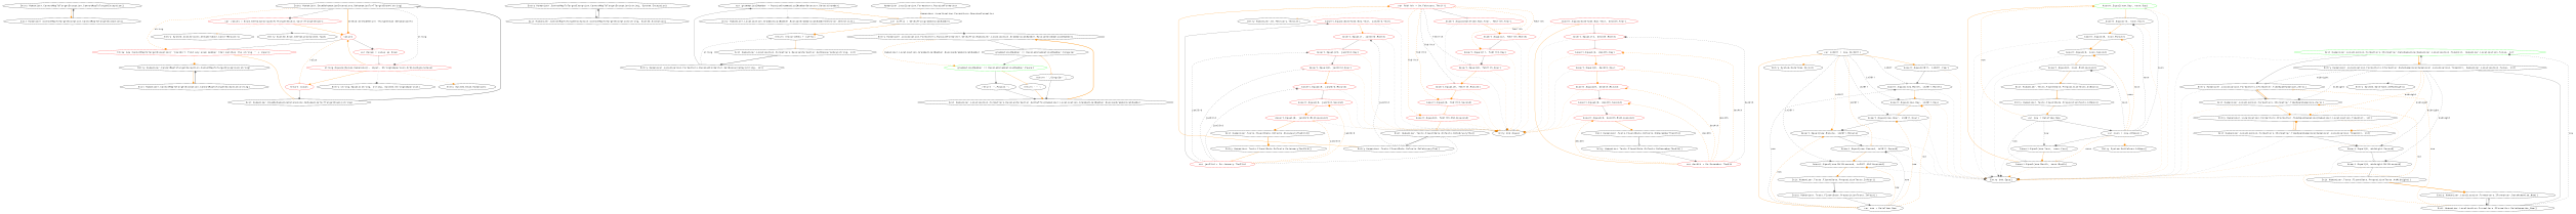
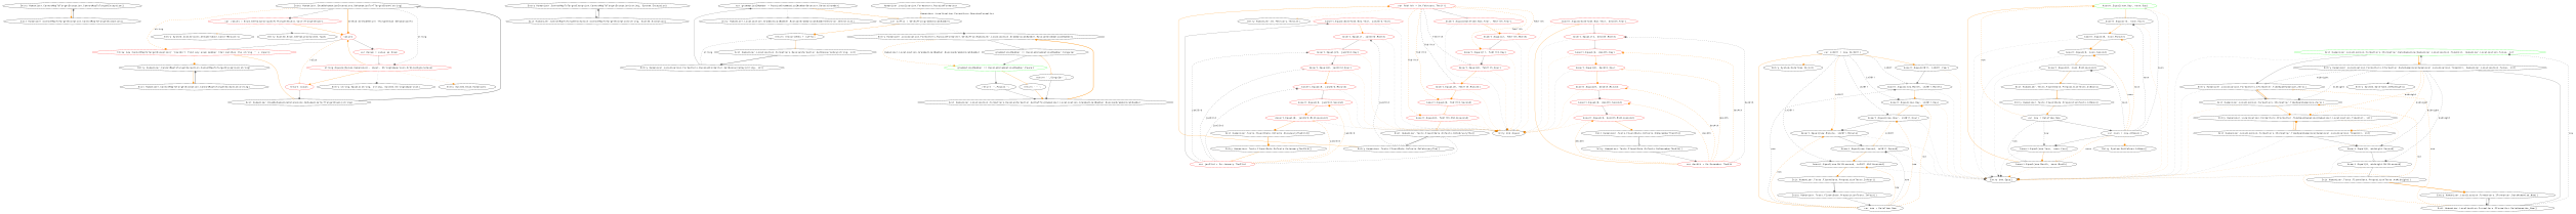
  digraph {
    fontname="Roboto Mono"
    node [cluster="Humanizer.Tests.FluentDate.PrepositionTests.InYear()" file="PrepositionTests.cs" fontname="Roboto Mono" span="36-36"]
    edge [arrowhead=diamond color=darkorange fontname="Roboto Mono" style=solid]
    n1 [cluster="Humanizer.CannotMapToTargetException.CannotMapToTargetException()" file="EnumDehumanizeExtensions.cs" label="Entry Humanizer.CannotMapToTargetException.CannotMapToTargetException()"]
    n2 [cluster="Humanizer.CannotMapToTargetException.CannotMapToTargetException()" file="EnumDehumanizeExtensions.cs" label="Exit Humanizer.CannotMapToTargetException.CannotMapToTargetException()"]
    n3 [cluster="Humanizer.EnumDehumanizeExtensions.DehumanizeTo<TTargetEnum>(string)" file="EnumDehumanizeExtensions.cs" label="Entry Humanizer.EnumDehumanizeExtensions.DehumanizeTo<TTargetEnum>(string)" span="15-15"]
    n4 [cluster="Humanizer.EnumDehumanizeExtensions.DehumanizeTo<TTargetEnum>(string)" color=red community=0 file="EnumDehumanizeExtensions.cs" label="var values = Enum.GetValues(typeof(TTargetEnum)).Cast<TTargetEnum>()" span="18-18"]
    n5 [cluster="Humanizer.EnumDehumanizeExtensions.DehumanizeTo<TTargetEnum>(string)" color=red community=0 file="EnumDehumanizeExtensions.cs" label="string.Equals(@enum.Humanize(), input, StringComparison.OrdinalIgnoreCase)" span="23-23"]
    n6 [cluster="Humanizer.EnumDehumanizeExtensions.DehumanizeTo<TTargetEnum>(string)" color=red community=0 file="EnumDehumanizeExtensions.cs" label="throw new CannotMapToTargetException(''Couldn't find any enum member that matches the string '' + input);" span="27-27"]
    n7 [cluster="Humanizer.EnumDehumanizeExtensions.DehumanizeTo<TTargetEnum>(string)" color=red community=0 file="EnumDehumanizeExtensions.cs" label=values span="20-20"]
    n8 [cluster="System.Enum.GetValues(System.Type)" file="EnumDehumanizeExtensions.cs" label="Entry System.Enum.GetValues(System.Type)" span="0-0"]
    n9 [cluster="System.Collections.IEnumerable.Cast<TResult>()" file="EnumDehumanizeExtensions.cs" label="Entry System.Collections.IEnumerable.Cast<TResult>()" span="0-0"]
    n10 [cluster="Humanizer.EnumDehumanizeExtensions.DehumanizeTo<TTargetEnum>(string)" color=red community=0 file="EnumDehumanizeExtensions.cs" label="return value;" span="24-24"]
    n11 [cluster="System.Enum.Humanize()" file="EnumDehumanizeExtensions.cs" label="Entry System.Enum.Humanize()" span="15-15"]
    n12 [cluster="string.Equals(string, string, System.StringComparison)" file="EnumDehumanizeExtensions.cs" label="Entry string.Equals(string, string, System.StringComparison)" span="0-0"]
    n13 [cluster="Humanizer.EnumDehumanizeExtensions.DehumanizeTo<TTargetEnum>(string)" file="EnumDehumanizeExtensions.cs" label="Exit Humanizer.EnumDehumanizeExtensions.DehumanizeTo<TTargetEnum>(string)" span="15-15"]
    n14 [cluster="Humanizer.CannotMapToTargetException.CannotMapToTargetException(string)" file="EnumDehumanizeExtensions.cs" label="Entry Humanizer.CannotMapToTargetException.CannotMapToTargetException(string)" span="40-40"]
    n15 [cluster="Humanizer.EnumDehumanizeExtensions.DehumanizeTo<TTargetEnum>(string)" color=red community=0 file="EnumDehumanizeExtensions.cs" label="var @enum = value as Enum" span="22-22"]
    n16 [cluster="Humanizer.CannotMapToTargetException.CannotMapToTargetException(string)" file="EnumDehumanizeExtensions.cs" label="Exit Humanizer.CannotMapToTargetException.CannotMapToTargetException(string)" span="40-40"]
    n17 [cluster="Humanizer.CannotMapToTargetException.CannotMapToTargetException(string, System.Exception)" file="EnumDehumanizeExtensions.cs" label="Entry Humanizer.CannotMapToTargetException.CannotMapToTargetException(string, System.Exception)" span="45-45"]
    n18 [cluster="Humanizer.CannotMapToTargetException.CannotMapToTargetException(string, System.Exception)" file="EnumDehumanizeExtensions.cs" label="Exit Humanizer.CannotMapToTargetException.CannotMapToTargetException(string, System.Exception)" span="45-45"]
    n19 [cluster="Humanizer.Localisation.GrammaticalNumber.RussianGrammaticalNumberDetector.Detect(int)" file="InTests.cs" label="Entry Humanizer.Localisation.GrammaticalNumber.RussianGrammaticalNumberDetector.Detect(int)" span="4-4"]
    n20 [cluster="Humanizer.Localisation.Formatters.RussianFormatter.GetResourceKey(string, int)" file="InTests.cs" label="Entry Humanizer.Localisation.Formatters.RussianFormatter.GetResourceKey(string, int)" span="11-11"]
    n21 [cluster="Humanizer.Localisation.Formatters.RussianFormatter.GetResourceKey(string, int)" file="InTests.cs" label="var grammaticalNumber = RussianGrammaticalNumberDetector.Detect(number)" span="13-13"]
    n22 [cluster="Humanizer.Localisation.Formatters.RussianFormatter.GetResourceKey(string, int)" file="InTests.cs" label="return resourceKey + suffix;" span="15-15"]
    n23 [cluster="Humanizer.Localisation.Formatters.RussianFormatter.GetResourceKey(string, int)" file="InTests.cs" label="var suffix = GetSuffix(grammaticalNumber)" span="14-14"]
    n24 [cluster="Humanizer.Localisation.Formatters.RussianFormatter.GetResourceKey(string, int)" file="InTests.cs" label="Exit Humanizer.Localisation.Formatters.RussianFormatter.GetResourceKey(string, int)" span="11-11"]
    n25 [cluster="Humanizer.Localisation.Formatters.RussianFormatter.GetSuffix(Humanizer.Localisation.GrammaticalNumber.RussianGrammaticalNumber)" file="InTests.cs" label="Entry Humanizer.Localisation.Formatters.RussianFormatter.GetSuffix(Humanizer.Localisation.GrammaticalNumber.RussianGrammaticalNumber)" span="18-18"]
    n26 [cluster="Humanizer.Localisation.Formatters.RussianFormatter.GetSuffix(Humanizer.Localisation.GrammaticalNumber.RussianGrammaticalNumber)" color=green community=0 file="InTests.cs" label="grammaticalNumber == RussianGrammaticalNumber.Paucal" span="22-22"]
    n27 [cluster="Humanizer.Localisation.Formatters.RussianFormatter.GetSuffix(Humanizer.Localisation.GrammaticalNumber.RussianGrammaticalNumber)" file="InTests.cs" label="grammaticalNumber == RussianGrammaticalNumber.Singular" span="20-20"]
    n28 [cluster="Humanizer.Localisation.Formatters.RussianFormatter.GetSuffix(Humanizer.Localisation.GrammaticalNumber.RussianGrammaticalNumber)" file="InTests.cs" label="return ''_Paucal'';" span="23-23"]
    n29 [cluster="Humanizer.Localisation.Formatters.RussianFormatter.GetSuffix(Humanizer.Localisation.GrammaticalNumber.RussianGrammaticalNumber)" file="InTests.cs" label="return '''';" span="24-24"]
    n30 [cluster="Humanizer.Localisation.Formatters.RussianFormatter.GetSuffix(Humanizer.Localisation.GrammaticalNumber.RussianGrammaticalNumber)" file="InTests.cs" label="return ''_Singular'';" span="21-21"]
    n31 [cluster="Humanizer.Localisation.Formatters.RussianFormatter.GetSuffix(Humanizer.Localisation.GrammaticalNumber.RussianGrammaticalNumber)" file="InTests.cs" label="Exit Humanizer.Localisation.Formatters.RussianFormatter.GetSuffix(Humanizer.Localisation.GrammaticalNumber.RussianGrammaticalNumber)" span="18-18"]
    n32 [file="InTests.cs" label="Humanizer.Localisation.Formatters.RussianFormatter" cluster="" span=""]
    n33 [cluster="Humanizer.On.February.The(int)" file="OnTests.cs" label="Entry Humanizer.On.February.The(int)" span="280-280"]
    n34 [cluster="Unk.Equal" file="OnTests.cs" label="Entry Unk.Equal" span=""]
    n35 [cluster="Humanizer.Tests.FluentDate.OnTests.OnJanuaryThe23rd()" file="OnTests.cs" label="Entry Humanizer.Tests.FluentDate.OnTests.OnJanuaryThe23rd()" span="8-8"]
    n36 [cluster="Humanizer.Tests.FluentDate.OnTests.OnJanuaryThe23rd()" color=red community=0 file="OnTests.cs" label="var jan23rd = On.January.The23rd" span="10-10"]
    n37 [cluster="Humanizer.Tests.FluentDate.OnTests.OnJanuaryThe23rd()" color=red community=0 file="OnTests.cs" label="Assert.Equal(DateTime.Now.Year, jan23rd.Year)" span="11-11"]
    n38 [cluster="Humanizer.Tests.FluentDate.OnTests.OnJanuaryThe23rd()" color=red community=0 file="OnTests.cs" label="Assert.Equal(1, jan23rd.Month)" span="12-12"]
    n39 [cluster="Humanizer.Tests.FluentDate.OnTests.OnJanuaryThe23rd()" color=red community=0 file="OnTests.cs" label="Assert.Equal(23, jan23rd.Day)" span="13-13"]
    n40 [cluster="Humanizer.Tests.FluentDate.OnTests.OnJanuaryThe23rd()" color=red community=0 file="OnTests.cs" label="Assert.Equal(0, jan23rd.Hour)" span="14-14"]
    n41 [cluster="Humanizer.Tests.FluentDate.OnTests.OnJanuaryThe23rd()" color=red community=0 file="OnTests.cs" label="Assert.Equal(0, jan23rd.Minute)" span="15-15"]
    n42 [cluster="Humanizer.Tests.FluentDate.OnTests.OnJanuaryThe23rd()" color=red community=0 file="OnTests.cs" label="Assert.Equal(0, jan23rd.Second)" span="16-16"]
    n43 [cluster="Humanizer.Tests.FluentDate.OnTests.OnJanuaryThe23rd()" color=red community=0 file="OnTests.cs" label="Assert.Equal(0, jan23rd.Millisecond)" span="17-17"]
    n44 [cluster="Humanizer.Tests.FluentDate.OnTests.OnJanuaryThe23rd()" file="OnTests.cs" label="Exit Humanizer.Tests.FluentDate.OnTests.OnJanuaryThe23rd()" span="8-8"]
    n45 [cluster="Humanizer.Tests.FluentDate.OnTests.OnDecemberThe4th()" file="OnTests.cs" label="Entry Humanizer.Tests.FluentDate.OnTests.OnDecemberThe4th()" span="21-21"]
    n46 [cluster="Humanizer.Tests.FluentDate.OnTests.OnDecemberThe4th()" color=red community=0 file="OnTests.cs" label="var dec4th = On.December.The4th" span="23-23"]
    n47 [cluster="Humanizer.Tests.FluentDate.OnTests.OnDecemberThe4th()" color=red community=0 file="OnTests.cs" label="Assert.Equal(DateTime.Now.Year, dec4th.Year)" span="24-24"]
    n48 [cluster="Humanizer.Tests.FluentDate.OnTests.OnDecemberThe4th()" color=red community=0 file="OnTests.cs" label="Assert.Equal(12, dec4th.Month)" span="25-25"]
    n49 [cluster="Humanizer.Tests.FluentDate.OnTests.OnDecemberThe4th()" color=red community=0 file="OnTests.cs" label="Assert.Equal(4, dec4th.Day)" span="26-26"]
    n50 [cluster="Humanizer.Tests.FluentDate.OnTests.OnDecemberThe4th()" color=red community=0 file="OnTests.cs" label="Assert.Equal(0, dec4th.Hour)" span="27-27"]
    n51 [cluster="Humanizer.Tests.FluentDate.OnTests.OnDecemberThe4th()" color=red community=0 file="OnTests.cs" label="Assert.Equal(0, dec4th.Minute)" span="28-28"]
    n52 [cluster="Humanizer.Tests.FluentDate.OnTests.OnDecemberThe4th()" color=red community=0 file="OnTests.cs" label="Assert.Equal(0, dec4th.Second)" span="29-29"]
    n53 [cluster="Humanizer.Tests.FluentDate.OnTests.OnDecemberThe4th()" color=red community=0 file="OnTests.cs" label="Assert.Equal(0, dec4th.Millisecond)" span="30-30"]
    n54 [cluster="Humanizer.Tests.FluentDate.OnTests.OnDecemberThe4th()" file="OnTests.cs" label="Exit Humanizer.Tests.FluentDate.OnTests.OnDecemberThe4th()" span="21-21"]
    n55 [cluster="Humanizer.Tests.FluentDate.OnTests.OnFebruaryThe()" file="OnTests.cs" label="Entry Humanizer.Tests.FluentDate.OnTests.OnFebruaryThe()" span="34-34"]
    n56 [cluster="Humanizer.Tests.FluentDate.OnTests.OnFebruaryThe()" color=red community=0 file="OnTests.cs" label="var feb11th = On.February.The(11)"]
    n57 [cluster="Humanizer.Tests.FluentDate.OnTests.OnFebruaryThe()" color=red community=0 file="OnTests.cs" label="Assert.Equal(DateTime.Now.Year, feb11th.Year)" span="37-37"]
    n58 [cluster="Humanizer.Tests.FluentDate.OnTests.OnFebruaryThe()" color=red community=0 file="OnTests.cs" label="Assert.Equal(2, feb11th.Month)" span="38-38"]
    n59 [cluster="Humanizer.Tests.FluentDate.OnTests.OnFebruaryThe()" color=red community=0 file="OnTests.cs" label="Assert.Equal(11, feb11th.Day)" span="39-39"]
    n60 [cluster="Humanizer.Tests.FluentDate.OnTests.OnFebruaryThe()" color=red community=0 file="OnTests.cs" label="Assert.Equal(0, feb11th.Hour)" span="40-40"]
    n61 [cluster="Humanizer.Tests.FluentDate.OnTests.OnFebruaryThe()" color=red community=0 file="OnTests.cs" label="Assert.Equal(0, feb11th.Minute)" span="41-41"]
    n62 [cluster="Humanizer.Tests.FluentDate.OnTests.OnFebruaryThe()" color=red community=0 file="OnTests.cs" label="Assert.Equal(0, feb11th.Second)" span="42-42"]
    n63 [cluster="Humanizer.Tests.FluentDate.OnTests.OnFebruaryThe()" color=red community=0 file="OnTests.cs" label="Assert.Equal(0, feb11th.Millisecond)" span="43-43"]
    n64 [cluster="Humanizer.Tests.FluentDate.OnTests.OnFebruaryThe()" file="OnTests.cs" label="Exit Humanizer.Tests.FluentDate.OnTests.OnFebruaryThe()" span="34-34"]
    n65 [cluster="System.DateTime.In(int)" label="Entry System.DateTime.In(int)"]
    n66 [label="Entry Humanizer.Tests.FluentDate.PrepositionTests.InYear()"]
    n67 [label="var now = DateTime.Now" span="38-38"]
    n68 [label="Assert.Equal(now.Month, in2011.Month)" span="41-41"]
    n69 [label="Assert.Equal(now.Day, in2011.Day)" span="42-42"]
    n70 [label="Assert.Equal(now.Hour, in2011.Hour)" span="43-43"]
    n71 [label="Assert.Equal(now.Minute, in2011.Minute)" span="44-44"]
    n72 [label="Assert.Equal(now.Second, in2011.Second)" span="45-45"]
    n73 [label="Assert.Equal(now.Millisecond, in2011.Millisecond)" span="46-46"]
    n74 [label="var in2011 = now.In(2011)" span="39-39"]
    n75 [cluster="Unk.Equal" label="Entry Unk.Equal" span=""]
    n76 [label="Exit Humanizer.Tests.FluentDate.PrepositionTests.InYear()"]
    n77 [label="Assert.Equal(2011, in2011.Year)" span="40-40"]
    n78 [cluster="Humanizer.Localisation.Formatters.IFormatter.DateHumanize_Now()" label="Entry Humanizer.Localisation.Formatters.IFormatter.DateHumanize_Now()" span="13-13"]
    n79 [cluster="Humanizer.Localisation.Formatters.IFormatter.DateHumanize_Now()" label="Exit Humanizer.Localisation.Formatters.IFormatter.DateHumanize_Now()" span="13-13"]
    n80 [cluster="Humanizer.Localisation.Formatters.IFormatter.DateHumanize(Humanizer.Localisation.TimeUnit, Humanizer.Localisation.Tense, int)" color=green community=0 label="Exit Humanizer.Localisation.Formatters.IFormatter.DateHumanize(Humanizer.Localisation.TimeUnit, Humanizer.Localisation.Tense, int)" span="22-22"]
    n81 [cluster="Humanizer.Localisation.Formatters.IFormatter.DateHumanize(Humanizer.Localisation.TimeUnit, Humanizer.Localisation.Tense, int)" label="Entry Humanizer.Localisation.Formatters.IFormatter.DateHumanize(Humanizer.Localisation.TimeUnit, Humanizer.Localisation.Tense, int)" span="22-22"]
    n82 [cluster="Humanizer.Localisation.Formatters.IFormatter.TimeSpanHumanize_Zero()" label="Entry Humanizer.Localisation.Formatters.IFormatter.TimeSpanHumanize_Zero()" span="28-28"]
    n83 [cluster="Humanizer.Localisation.Formatters.IFormatter.TimeSpanHumanize_Zero()" label="Exit Humanizer.Localisation.Formatters.IFormatter.TimeSpanHumanize_Zero()" span="28-28"]
    n84 [cluster="Humanizer.Localisation.Formatters.IFormatter.TimeSpanHumanize(Humanizer.Localisation.TimeUnit, int)" label="Entry Humanizer.Localisation.Formatters.IFormatter.TimeSpanHumanize(Humanizer.Localisation.TimeUnit, int)"]
    n85 [cluster="Humanizer.Localisation.Formatters.IFormatter.TimeSpanHumanize(Humanizer.Localisation.TimeUnit, int)" label="Exit Humanizer.Localisation.Formatters.IFormatter.TimeSpanHumanize(Humanizer.Localisation.TimeUnit, int)"]
    n86 [cluster="Humanizer.Tests.FluentDate.PrepositionTests.AtMidnight()" label="Assert.Equal(0, midnight.Second)" span="17-17"]
    n87 [cluster="Humanizer.Tests.FluentDate.PrepositionTests.AtMidnight()" label="Assert.Equal(0, midnight.Millisecond)" span="18-18"]
    n88 [cluster="System.DateTime.AtMidnight()" label="Entry System.DateTime.AtMidnight()" span="15-15"]
    n89 [cluster="Humanizer.Tests.FluentDate.PrepositionTests.AtMidnight()" label="Exit Humanizer.Tests.FluentDate.PrepositionTests.AtMidnight()" span="8-8"]
    n90 [cluster="System.DateTime.AtNoon()" label="Entry System.GetValues.AtNoon()" span="25-25"]
    n91 [cluster="Humanizer.Tests.FluentDate.PrepositionTests.AtNoon()" label="Entry Humanizer.Tests.FluentDate.PrepositionTests.AtNoon()" span="22-22"]
    n92 [cluster="Humanizer.Tests.FluentDate.PrepositionTests.AtNoon()" label="var now = DateTime.Now" span="24-24"]
    n93 [cluster="Humanizer.Tests.FluentDate.PrepositionTests.AtNoon()" color=green community=0 label="Assert.Equal(now.Day, noon.Day)" span="28-28"]
    n94 [cluster="Humanizer.Tests.FluentDate.PrepositionTests.AtNoon()" label="var noon = now.AtNoon()" span="25-25"]
    n95 [cluster="Humanizer.Tests.FluentDate.PrepositionTests.AtNoon()" label="Assert.Equal(now.Month, noon.Month)" span="27-27"]
    n96 [cluster="Humanizer.Tests.FluentDate.PrepositionTests.AtNoon()" label="Assert.Equal(now.Year, noon.Year)" span="26-26"]
    n97 [cluster="Humanizer.Tests.FluentDate.PrepositionTests.AtNoon()" label="Assert.Equal(12, noon.Hour)" span="29-29"]
    n98 [cluster="Humanizer.Tests.FluentDate.PrepositionTests.AtNoon()" label="Assert.Equal(0, noon.Minute)" span="30-30"]
    n99 [cluster="Humanizer.Tests.FluentDate.PrepositionTests.AtNoon()" label="Assert.Equal(0, noon.Second)" span="31-31"]
    n100 [cluster="Humanizer.Tests.FluentDate.PrepositionTests.AtNoon()" label="Assert.Equal(0, noon.Millisecond)" span="32-32"]
    n101 [cluster="Humanizer.Tests.FluentDate.PrepositionTests.AtNoon()" label="Exit Humanizer.Tests.FluentDate.PrepositionTests.AtNoon()" span="22-22"]
    n1 -> n2
    n2 -> n1 [color=gray40 style=bold]
    n3 -> n4 [arrowhead=box color=gray40]
    n3 -> n5 [arrowhead=box color=gray40 label=string style=dashed]
    n3 -> n6 [arrowhead=box label=string style=dashed]
    n3 -> n7 [label="method methodReturn TTargetEnum DehumanizeTo" style=bold]
    n4 -> n7 [arrowhead=box]
    n4 -> n8 [color=gray40 style=dotted]
    n4 -> n9 [arrowhead=odot style=dotted]
    n5 -> n7
    n5 -> n10
    n5 -> n11 [style=dotted]
    n5 -> n12 [arrowhead=box color=gray40 style=dotted]
    n6 -> n13 [arrowhead=odot]
    n6 -> n14 [arrowhead=box style=dotted]
    n7 -> n6 [arrowhead=odot color=gray40]
    n7 -> n10 [arrowhead=odot label=value style=dashed]
    n7 -> n15 [arrowhead=box color=gray40]
    n10 -> n13 [arrowhead=box color=gray40]
    n13 -> n3 [arrowhead=odot color=gray40 style=bold]
    n14 -> n16
    n15 -> n5 [arrowhead=odot color=gray40]
    n16 -> n14 [color=gray40 style=bold]
    n17 -> n18 [color=gray40]
    n18 -> n17 [color=gray40 style=bold]
    n20 -> n21 [color=gray40]
    n20 -> n22 [arrowhead=odot color=gray40 label=string style=dashed]
    n21 -> n19 [arrowhead=odot color=gray40 style=dotted]
    n21 -> n23 [arrowhead=odot]
    n22 -> n24 [arrowhead=odot]
    n23 -> n22 [arrowhead=box]
    n23 -> n25 [arrowhead=box color=gray40 style=dotted]
    n24 -> n20 [color=gray40 style=bold]
    n25 -> n26 [label="Humanizer.Localisation.GrammaticalNumber.RussianGrammaticalNumber" style=dashed]
    n25 -> n27 [arrowhead=odot color=gray40]
    n26 -> n28 [color=gray40]
    n26 -> n29 [arrowhead=odot]
    n27 -> n26 [color=gray40]
    n27 -> n30 [arrowhead=odot]
    n28 -> n31 [color=gray40]
    n29 -> n31
    n30 -> n31 [arrowhead=box color=gray40]
    n31 -> n25 [style=bold]
    n32 -> n23 [arrowhead=odot label="Humanizer.Localisation.Formatters.RussianFormatter" style=dashed]
    n35 -> n36 [arrowhead=odot]
    n36 -> n37 [color=gray40]
    n36 -> n38 [color=gray40 label=jan23rd style=dashed]
    n36 -> n39 [color=gray40 label=jan23rd style=dashed]
    n36 -> n40 [arrowhead=odot color=gray40 label=jan23rd style=dashed]
    n36 -> n41 [arrowhead=box color=gray40 label=jan23rd style=dashed]
    n36 -> n42 [arrowhead=box label=jan23rd style=dashed]
    n36 -> n43 [arrowhead=odot label=jan23rd style=dashed]
    n37 -> n34 [color=gray40 style=dotted]
    n37 -> n38
    n38 -> n34 [color=gray40 style=dotted]
    n38 -> n39 [arrowhead=odot color=gray40]
    n39 -> n34 [style=dotted]
    n39 -> n40 [color=gray40]
    n40 -> n34 [style=dotted]
    n40 -> n41 [arrowhead=box]
    n41 -> n34 [arrowhead=box color=gray40 style=dotted]
    n41 -> n42 [arrowhead=odot color=gray40]
    n42 -> n34 [style=dotted]
    n42 -> n43 [arrowhead=box]
    n43 -> n34 [arrowhead=odot color=gray40 style=dotted]
    n43 -> n44 [arrowhead=box]
    n44 -> n35 [arrowhead=box style=bold]
    n45 -> n46 [color=gray40]
    n46 -> n47 [arrowhead=odot]
    n46 -> n48 [arrowhead=box color=gray40 label=dec4th style=dashed]
    n46 -> n49 [arrowhead=box label=dec4th style=dashed]
    n46 -> n50 [arrowhead=odot label=dec4th style=dashed]
    n46 -> n51 [label=dec4th style=dashed]
    n46 -> n52 [arrowhead=box label=dec4th style=dashed]
    n46 -> n53 [label=dec4th style=dashed]
    n47 -> n34 [arrowhead=odot style=dotted]
    n47 -> n48 [arrowhead=odot color=gray40]
    n48 -> n34 [color=gray40 style=dotted]
    n48 -> n49 [arrowhead=odot color=gray40]
    n49 -> n34 [arrowhead=odot style=dotted]
    n49 -> n50 [arrowhead=box]
    n50 -> n34 [arrowhead=odot color=gray40 style=dotted]
    n50 -> n51 [arrowhead=box]
    n51 -> n34 [arrowhead=odot style=dotted]
    n51 -> n52 [arrowhead=box color=gray40]
    n52 -> n34 [arrowhead=odot style=dotted]
    n52 -> n53 [color=gray40]
    n53 -> n34 [arrowhead=box style=dotted]
    n53 -> n54
    n54 -> n45 [arrowhead=odot color=gray40 style=bold]
    n55 -> n56 [arrowhead=box]
    n56 -> n33 [arrowhead=odot style=dotted]
    n56 -> n57 [arrowhead=odot color=gray40]
    n56 -> n58 [arrowhead=odot label=feb11th style=dashed]
    n56 -> n59 [arrowhead=box label=feb11th style=dashed]
    n56 -> n60 [arrowhead=odot color=gray40 label=feb11th style=dashed]
    n56 -> n61 [arrowhead=odot color=gray40 label=feb11th style=dashed]
    n56 -> n62 [arrowhead=box label=feb11th style=dashed]
    n56 -> n63 [arrowhead=box label=feb11th style=dashed]
    n57 -> n34 [arrowhead=box color=gray40 style=dotted]
    n57 -> n58 [arrowhead=box]
    n58 -> n34 [arrowhead=odot color=gray40 style=dotted]
    n58 -> n59 [arrowhead=odot color=gray40]
    n59 -> n34 [arrowhead=odot style=dotted]
    n59 -> n60 [arrowhead=box color=gray40]
    n60 -> n34 [arrowhead=box style=dotted]
    n60 -> n61 [arrowhead=box]
    n61 -> n34 [arrowhead=odot style=dotted]
    n61 -> n62 [arrowhead=box]
    n62 -> n34 [style=dotted]
    n62 -> n63 [arrowhead=odot]
    n63 -> n34 [style=dotted]
    n63 -> n64 [arrowhead=odot]
    n64 -> n55 [arrowhead=odot color=gray40 style=bold]
    n66 -> n67 [color=gray40]
    n67 -> n68 [color=gray40 label=now style=dashed]
    n67 -> n69 [arrowhead=box label=now style=dashed]
    n67 -> n70 [arrowhead=box label=now style=dashed]
    n67 -> n71 [label=now style=dashed]
    n67 -> n72 [arrowhead=box color=gray40 label=now style=dashed]
    n67 -> n73 [arrowhead=box label=now style=dashed]
    n67 -> n74 [arrowhead=odot]
    n68 -> n69
    n68 -> n75 [arrowhead=odot color=gray40 style=dotted]
    n69 -> n70 [arrowhead=odot]
    n69 -> n75 [arrowhead=odot style=dotted]
    n70 -> n71 [arrowhead=box color=gray40]
    n70 -> n75 [arrowhead=odot color=gray40 style=dotted]
    n71 -> n72 [color=gray40]
    n71 -> n75 [color=gray40 style=dotted]
    n72 -> n73
    n72 -> n75 [arrowhead=box color=gray40 style=dotted]
    n73 -> n75 [arrowhead=box color=gray40 style=dotted]
    n73 -> n76
    n74 -> n65 [style=dotted]
    n74 -> n68 [arrowhead=odot color=gray40 label=in2011 style=dashed]
    n74 -> n69 [arrowhead=box color=gray40 label=in5011 style=dashed]
    n74 -> n70 [color=gray40 label=in2011 style=dashed]
    n74 -> n71 [arrowhead=box label=in2011 style=dashed]
-   n74 -> n72 [arrowhead=odot label=in2011 style=dashed]
+   n70 -> n72 [arrowhead=odot label=in2011 style=dashed]
    n74 -> n73 [color=gray40 label=in2011 style=dashed]
    n74 -> n77
    n76 -> n66 [arrowhead=box color=gray40 style=bold]
    n77 -> n68 [color=gray40]
    n77 -> n75 [arrowhead=odot style=dotted]
    n78 -> n79 [arrowhead=box color=gray40]
    n79 -> n78 [arrowhead=odot color=gray40 style=bold]
    n79 -> n80 [arrowhead=box color=gray40 label=now style=dashed]
    n79 -> n81 [arrowhead=odot color=gray40]
    n79 -> n82 [arrowhead=odot label=now style=dashed]
    n79 -> n83 [label=now style=dashed]
    n80 -> n75 [arrowhead=box color=gray40 style=dotted]
    n80 -> n81 [style=bold]
    n80 -> n82 [color=gray40]
    n81 -> n80 [color=gray40]
    n81 -> n82 [arrowhead=odot color=gray40 label=midnight style=dashed]
    n81 -> n83 [arrowhead=box color=gray40 label=midnight style=dashed]
    n81 -> n84 [arrowhead=box label=midnight style=dashed]
    n81 -> n85 [arrowhead=box label=midnight style=dashed]
    n81 -> n86 [color=gray40 label=midnight style=dashed]
    n81 -> n87 [arrowhead=box color=gray40 label=midnight style=dashed]
    n81 -> n88 [color=gray40 style=dotted]
    n82 -> n75 [arrowhead=box color=gray40 style=dotted]
    n82 -> n83 [arrowhead=box color=gray40]
    n83 -> n75 [arrowhead=box style=dotted]
    n83 -> n82 [arrowhead=odot style=bold]
    n83 -> n84 [arrowhead=box]
    n84 -> n75 [style=dotted]
    n84 -> n85 [arrowhead=odot]
    n85 -> n75 [arrowhead=box color=gray40 style=dotted]
    n85 -> n84 [arrowhead=box style=bold]
    n85 -> n86 [arrowhead=box color=gray40]
    n86 -> n75 [color=gray40 style=dotted]
    n86 -> n87 [arrowhead=odot color=gray40]
    n87 -> n75 [arrowhead=odot style=dotted]
    n87 -> n89 [arrowhead=odot color=gray40]
    n89 -> n78 [arrowhead=box style=bold]
    n91 -> n92
    n92 -> n93 [label=now style=dashed]
    n92 -> n94 [color=gray40]
    n92 -> n95 [arrowhead=odot color=gray40 label=now style=dashed]
    n92 -> n96 [color=gray40 label=now style=dashed]
    n93 -> n75 [arrowhead=odot style=dotted]
    n93 -> n97 [arrowhead=odot]
    n94 -> n90 [arrowhead=box style=dotted]
    n94 -> n93 [arrowhead=odot color=gray40 label=noon style=dashed]
    n94 -> n95 [arrowhead=odot label=noon style=dashed]
    n94 -> n96 [arrowhead=box color=gray40]
    n94 -> n97 [arrowhead=box color=gray40 label=noon style=dashed]
    n94 -> n98 [label=noon style=dashed]
    n94 -> n99 [arrowhead=box label=noon style=dashed]
    n94 -> n100 [arrowhead=box color=gray40 label=noon style=dashed]
    n95 -> n75 [style=dotted]
    n95 -> n93 [arrowhead=odot]
    n96 -> n75 [arrowhead=box color=gray40 style=dotted]
    n96 -> n95 [arrowhead=box]
    n97 -> n75 [style=dotted]
    n97 -> n98
    n98 -> n75 [arrowhead=odot color=gray40 style=dotted]
    n98 -> n99 [arrowhead=box]
    n99 -> n75 [color=gray40 style=dotted]
    n99 -> n100 [arrowhead=odot]
    n100 -> n75 [color=gray40 style=dotted]
    n100 -> n101
    n101 -> n91 [arrowhead=odot style=bold]
  }
